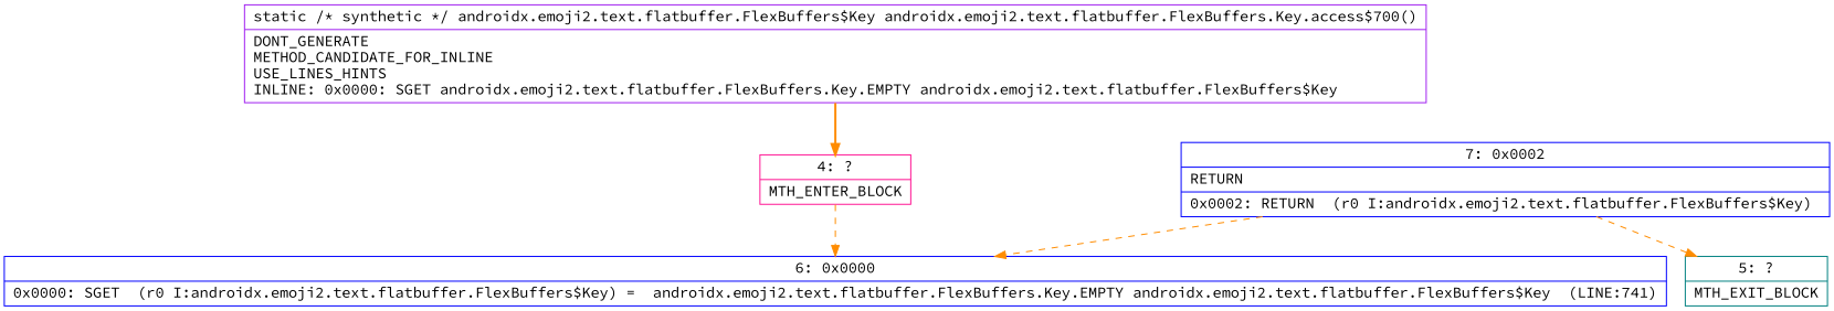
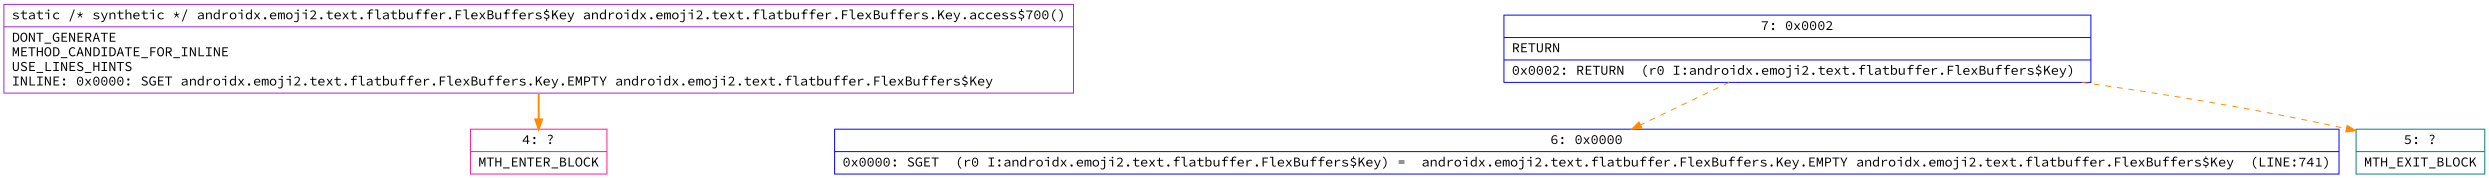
  digraph {
    fontname="Source Code Pro"
    node [color=blue fontname="Source Code Pro" shape=record]
    edge [color=darkorange fontname="Source Code Pro" style=dashed]
    n1 [color=deeppink label="{4\:\ ?|MTH_ENTER_BLOCK\l}"]
    n2 [label="{6\:\ 0x0000|0x0000: SGET  (r0 I:androidx.emoji2.text.flatbuffer.FlexBuffers$Key) =  androidx.emoji2.text.flatbuffer.FlexBuffers.Key.EMPTY androidx.emoji2.text.flatbuffer.FlexBuffers$Key  (LINE:741)\l}"]
    n3 [label="{7\:\ 0x0002|RETURN\l|0x0002: RETURN  (r0 I:androidx.emoji2.text.flatbuffer.FlexBuffers$Key) \l}"]
    n4 [color=teal label="{5\:\ ?|MTH_EXIT_BLOCK\l}"]
    n5 [color=purple label="{static \/* synthetic *\/ androidx.emoji2.text.flatbuffer.FlexBuffers$Key androidx.emoji2.text.flatbuffer.FlexBuffers.Key.access$700()  | DONT_GENERATE\lMETHOD_CANDIDATE_FOR_INLINE\lUSE_LINES_HINTS\lINLINE: 0x0000: SGET   androidx.emoji2.text.flatbuffer.FlexBuffers.Key.EMPTY androidx.emoji2.text.flatbuffer.FlexBuffers$Key\l}"]
-   n1 -> n2
    n3 -> n2
    n3 -> n4
    n5 -> n1 [style=bold]
  }
